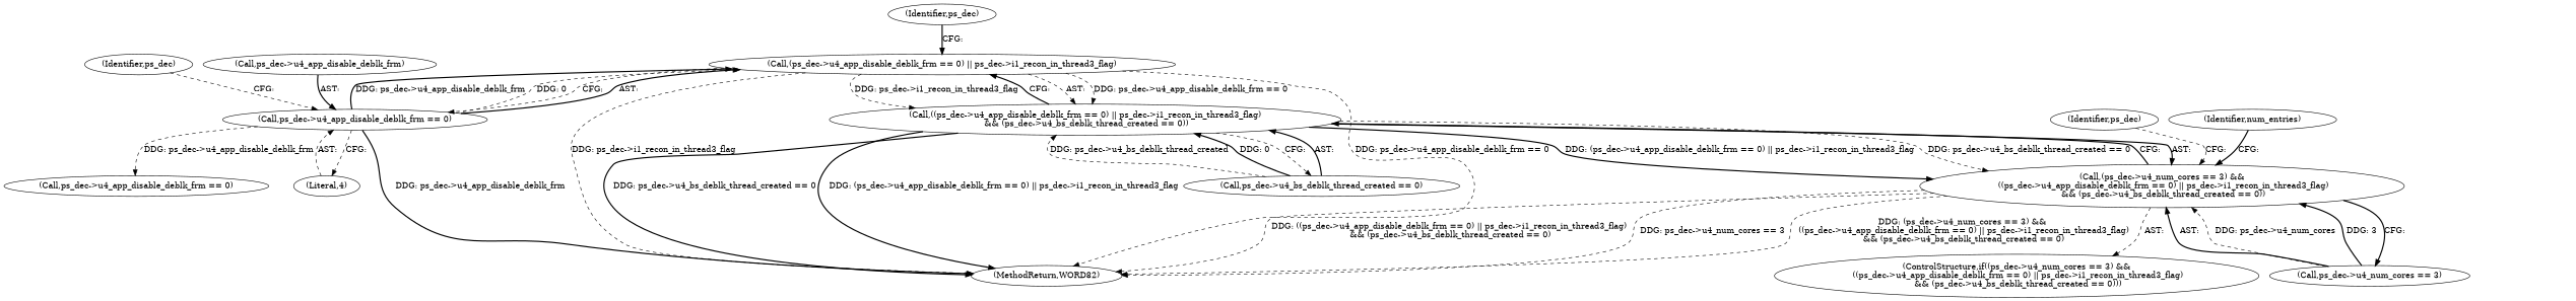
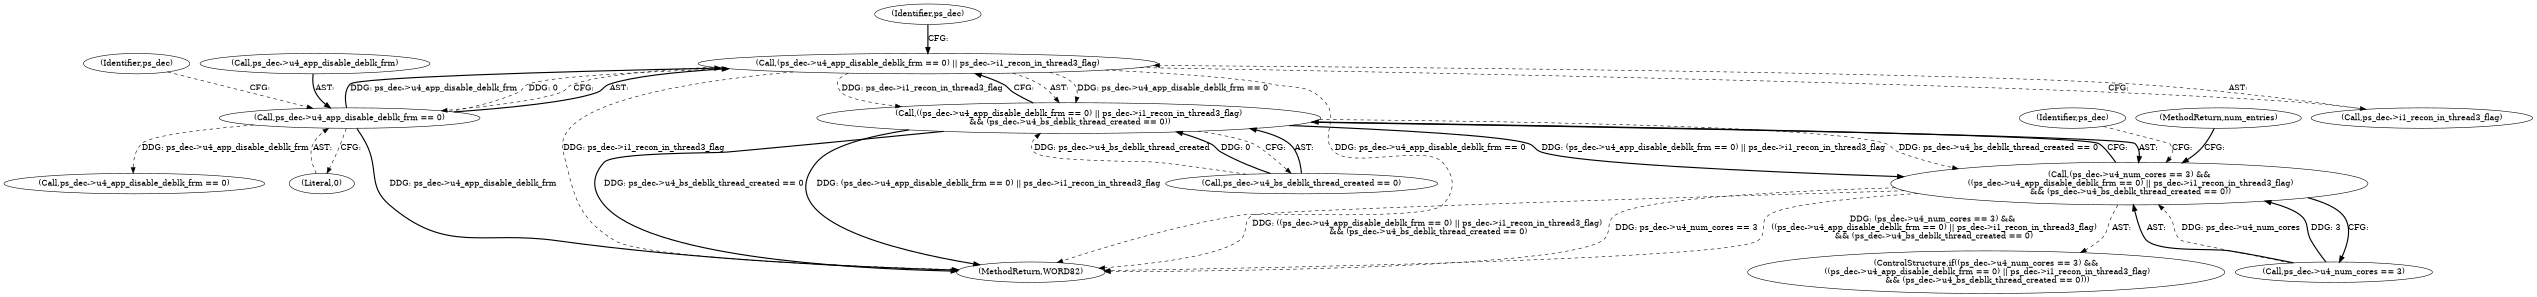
  digraph {
    edge [style=dashed]
    n1 [label="(Call,(ps_dec->u4_app_disable_deblk_frm == 0) || ps_dec->i1_recon_in_thread3_flag)"]
    n2 [label="(Call,ps_dec->u4_app_disable_deblk_frm == 0)"]
    n3 [label="(Call,((ps_dec->u4_app_disable_deblk_frm == 0) || ps_dec->i1_recon_in_thread3_flag)\n && (ps_dec->u4_bs_deblk_thread_created == 0))"]
    n4 [label="(MethodReturn,WORD82)"]
-   n6 [label="(Literal,4)"]
+   n5 [label="(Call,ps_dec->i1_recon_in_thread3_flag)"]
+   n6 [label="(Literal,0)"]
    n7 [label="(Call,ps_dec->u4_app_disable_deblk_frm == 0)"]
    n8 [label="(Call,(ps_dec->u4_num_cores == 3) &&\n ((ps_dec->u4_app_disable_deblk_frm == 0) || ps_dec->i1_recon_in_thread3_flag)\n && (ps_dec->u4_bs_deblk_thread_created == 0))"]
    n9 [label="(Call,ps_dec->u4_bs_deblk_thread_created == 0)"]
    n10 [label="(Call,ps_dec->u4_num_cores == 3)"]
    n11 [label="(ControlStructure,if((ps_dec->u4_num_cores == 3) &&\n ((ps_dec->u4_app_disable_deblk_frm == 0) || ps_dec->i1_recon_in_thread3_flag)\n && (ps_dec->u4_bs_deblk_thread_created == 0)))"]
-   n12 [label="(Identifier,num_entries)"]
+   n12 [label="(MethodReturn,num_entries)"]
    n13 [label="(Identifier,ps_dec)"]
    n14 [label="(Identifier,ps_dec)"]
    n15 [label="(Call,ps_dec->u4_app_disable_deblk_frm)"]
    n16 [label="(Identifier,ps_dec)"]
    n1 -> n2 [label="CFG: "]
    n1 -> n3 [label="AST: "]
    n1 -> n3 [label="DDG: ps_dec->u4_app_disable_deblk_frm == 0"]
    n1 -> n3 [label="DDG: ps_dec->i1_recon_in_thread3_flag"]
    n1 -> n4 [label="DDG: ps_dec->i1_recon_in_thread3_flag"]
    n1 -> n4 [label="DDG: ps_dec->u4_app_disable_deblk_frm == 0"]
+   n1 -> n5 [label="CFG: "]
    n2 -> n1 [label="AST: " style=bold]
    n2 -> n1 [label="DDG: ps_dec->u4_app_disable_deblk_frm" style=bold]
    n2 -> n1 [label="DDG: 0"]
    n2 -> n4 [label="DDG: ps_dec->u4_app_disable_deblk_frm" style=bold]
    n2 -> n6 [label="CFG: "]
    n2 -> n7 [label="DDG: ps_dec->u4_app_disable_deblk_frm"]
    n3 -> n1 [label="CFG: " style=bold]
    n3 -> n4 [label="DDG: (ps_dec->u4_app_disable_deblk_frm == 0) || ps_dec->i1_recon_in_thread3_flag" style=bold]
    n3 -> n4 [label="DDG: ps_dec->u4_bs_deblk_thread_created == 0" style=bold]
    n3 -> n8 [label="AST: " style=bold]
    n3 -> n8 [label="DDG: (ps_dec->u4_app_disable_deblk_frm == 0) || ps_dec->i1_recon_in_thread3_flag" style=bold]
    n3 -> n8 [label="DDG: ps_dec->u4_bs_deblk_thread_created == 0"]
    n3 -> n9 [label="CFG: "]
+   n5 -> n1 [label="AST: "]
    n6 -> n2 [label="AST: "]
    n8 -> n3 [label="CFG: " style=bold]
    n8 -> n4 [label="DDG: ((ps_dec->u4_app_disable_deblk_frm == 0) || ps_dec->i1_recon_in_thread3_flag)\n && (ps_dec->u4_bs_deblk_thread_created == 0)"]
    n8 -> n4 [label="DDG: ps_dec->u4_num_cores == 3"]
    n8 -> n4 [label="DDG: (ps_dec->u4_num_cores == 3) &&\n ((ps_dec->u4_app_disable_deblk_frm == 0) || ps_dec->i1_recon_in_thread3_flag)\n && (ps_dec->u4_bs_deblk_thread_created == 0)"]
    n8 -> n10 [label="CFG: " style=bold]
    n8 -> n11 [label="AST: "]
    n9 -> n3 [label="AST: " style=bold]
    n9 -> n3 [label="DDG: ps_dec->u4_bs_deblk_thread_created"]
    n9 -> n3 [label="DDG: 0" style=bold]
    n10 -> n8 [label="AST: " style=bold]
    n10 -> n8 [label="DDG: ps_dec->u4_num_cores"]
    n10 -> n8 [label="DDG: 3" style=bold]
    n12 -> n8 [label="CFG: " style=bold]
    n13 -> n2 [label="CFG: "]
    n14 -> n8 [label="CFG: "]
    n15 -> n2 [label="AST: " style=bold]
    n16 -> n1 [label="CFG: " style=bold]
  }
